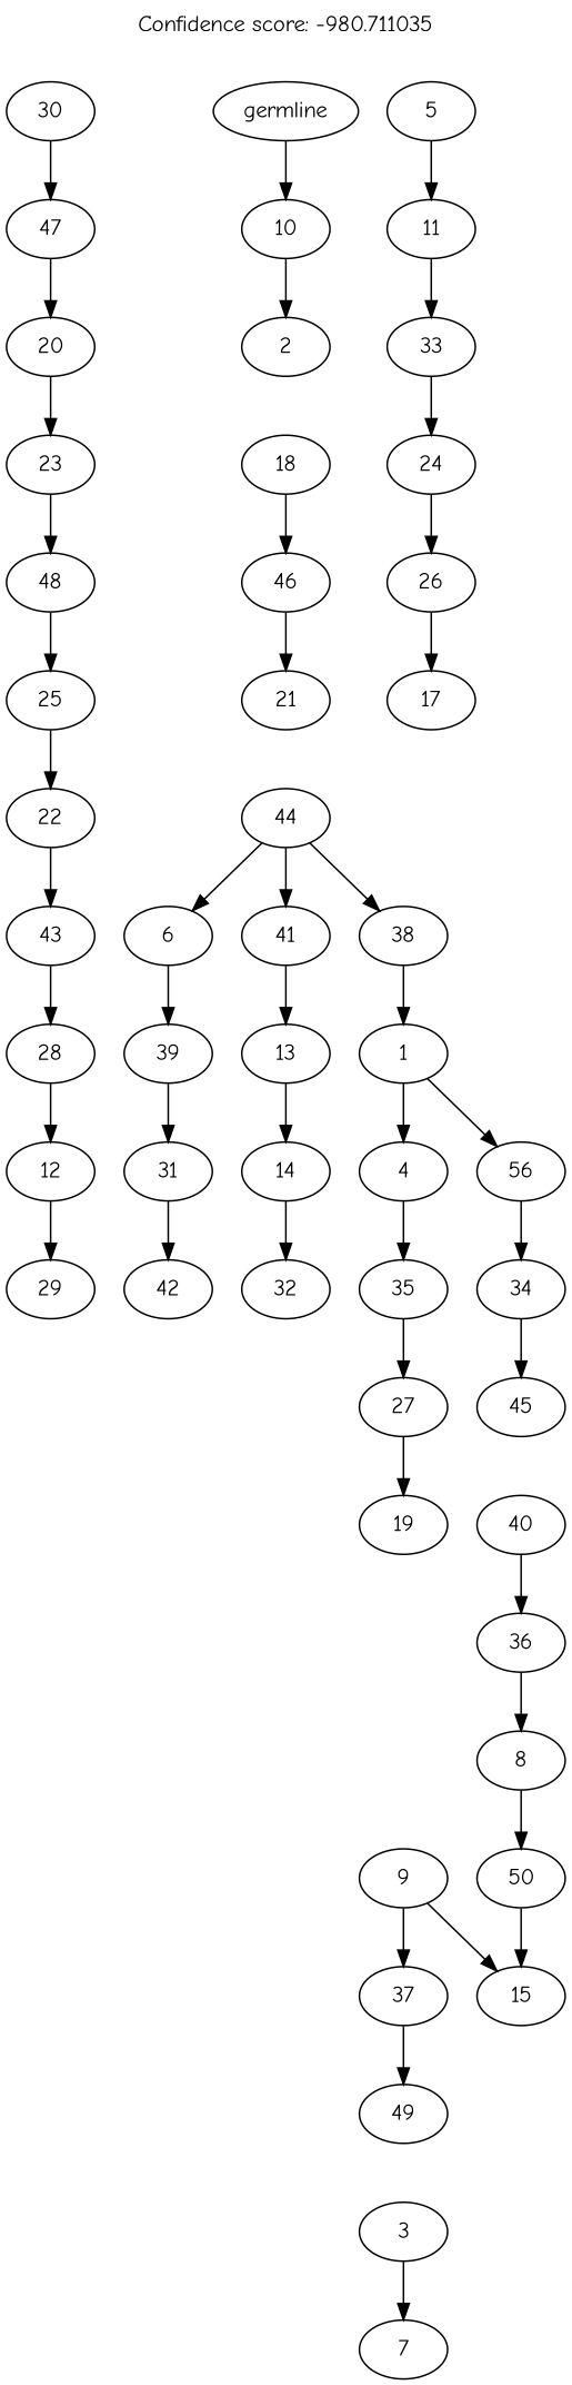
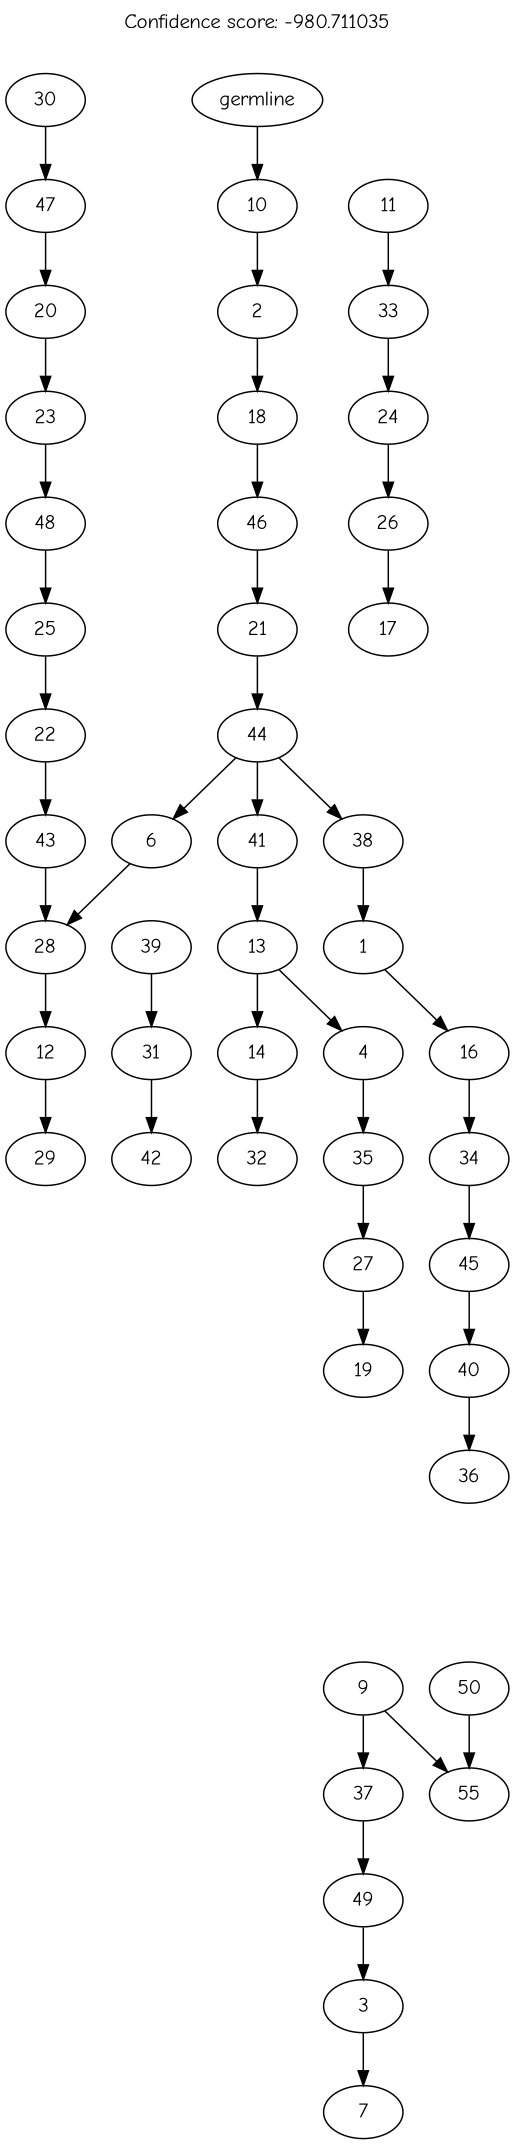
  digraph {
    fontname="Comic Neue"
    label="Confidence score: -980.711035"
    labelloc=t
    node [fontname="Comic Neue"]
    edge [fontname="Comic Neue"]
    n1 [label=12]
    n2 [label=29]
    n3 [label=28]
    n4 [label=43]
    n5 [label=22]
    n6 [label=25]
    n7 [label=48]
    n8 [label=23]
    n9 [label=20]
    n10 [label=47]
    n11 [label=30]
    n12 [label=42]
    n13 [label=31]
    n14 [label=39]
    n15 [label=6]
    n16 [label=14]
    n17 [label=32]
    n18 [label=13]
    n19 [label=41]
    n20 [label=26]
    n21 [label=17]
    n22 [label=24]
    n23 [label=33]
    n24 [label=11]
-   n25 [label=5]
    n26 [label=3]
    n27 [label=7]
    n28 [label=49]
    n29 [label=37]
    n30 [label=9]
-   n31 [label=15]
+   n31 [label=55]
    n32 [label=50]
-   n33 [label=8]
    n34 [label=36]
    n35 [label=40]
    n36 [label=45]
    n37 [label=34]
-   n38 [label=56]
+   n38 [label=16]
    n39 [label=27]
    n40 [label=19]
    n41 [label=35]
    n42 [label=4]
    n43 [label=1]
    n44 [label=38]
    n45 [label=44]
    n46 [label=21]
    n47 [label=46]
    n48 [label=18]
    n49 [label=2]
    n50 [label=10]
    n51 [label=germline]
    n1 -> n2
    n3 -> n1
    n4 -> n3
    n5 -> n4
    n6 -> n5
    n7 -> n6
    n8 -> n7
    n9 -> n8
    n10 -> n9
    n11 -> n10
    n13 -> n12
    n14 -> n13
-   n15 -> n14
+   n15 -> n3
    n16 -> n17
    n18 -> n16
    n19 -> n18
    n20 -> n21
    n22 -> n20
    n23 -> n22
    n24 -> n23
-   n25 -> n24
    n26 -> n27
+   n28 -> n26
    n29 -> n28
    n30 -> n29
    n30 -> n31
    n32 -> n31
-   n33 -> n32
-   n34 -> n33
    n35 -> n34
+   n36 -> n35
    n37 -> n36
    n38 -> n37
    n39 -> n40
    n41 -> n39
    n42 -> n41
    n43 -> n38
-   n43 -> n42
+   n18 -> n42
    n44 -> n43
    n45 -> n15
    n45 -> n19
    n45 -> n44
+   n46 -> n45
    n47 -> n46
    n48 -> n47
+   n49 -> n48
    n50 -> n49
    n51 -> n50
  }
